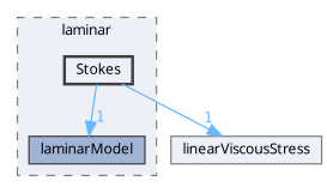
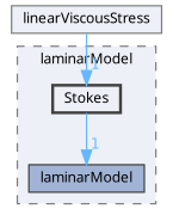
  digraph {
    compound=true
    fontname="Noto Sans"
    node [color=grey25 fillcolor="#edf0f7" fontname="Noto Sans" fontsize=10 shape=box style=filled]
    edge [color=steelblue1 fontcolor=steelblue1 fontname="Noto Sans" fontsize=10 headlabel=1 labeldistance=1.5 labelfontname=Helvetica labelfontsize=10]
    n1 [fillcolor="#a2b4d6" height=0.2 label=laminarModel width=0.4]
    n2 [height=0.2 label=Stokes style="filled,bold" width=0.4]
    n3 [color=grey50 height=0.2 label=linearViscousStress width=0.4]
    subgraph cluster_1 {
      bgcolor="#edf0f7"
      fontsize=10
-     label=laminar
+     label=laminarModel
      pencolor=grey50
      style="filled,dashed"
      n1
      n2
    }
    n2 -> n1
-   n2 -> n3
+   n3 -> n2
  }
